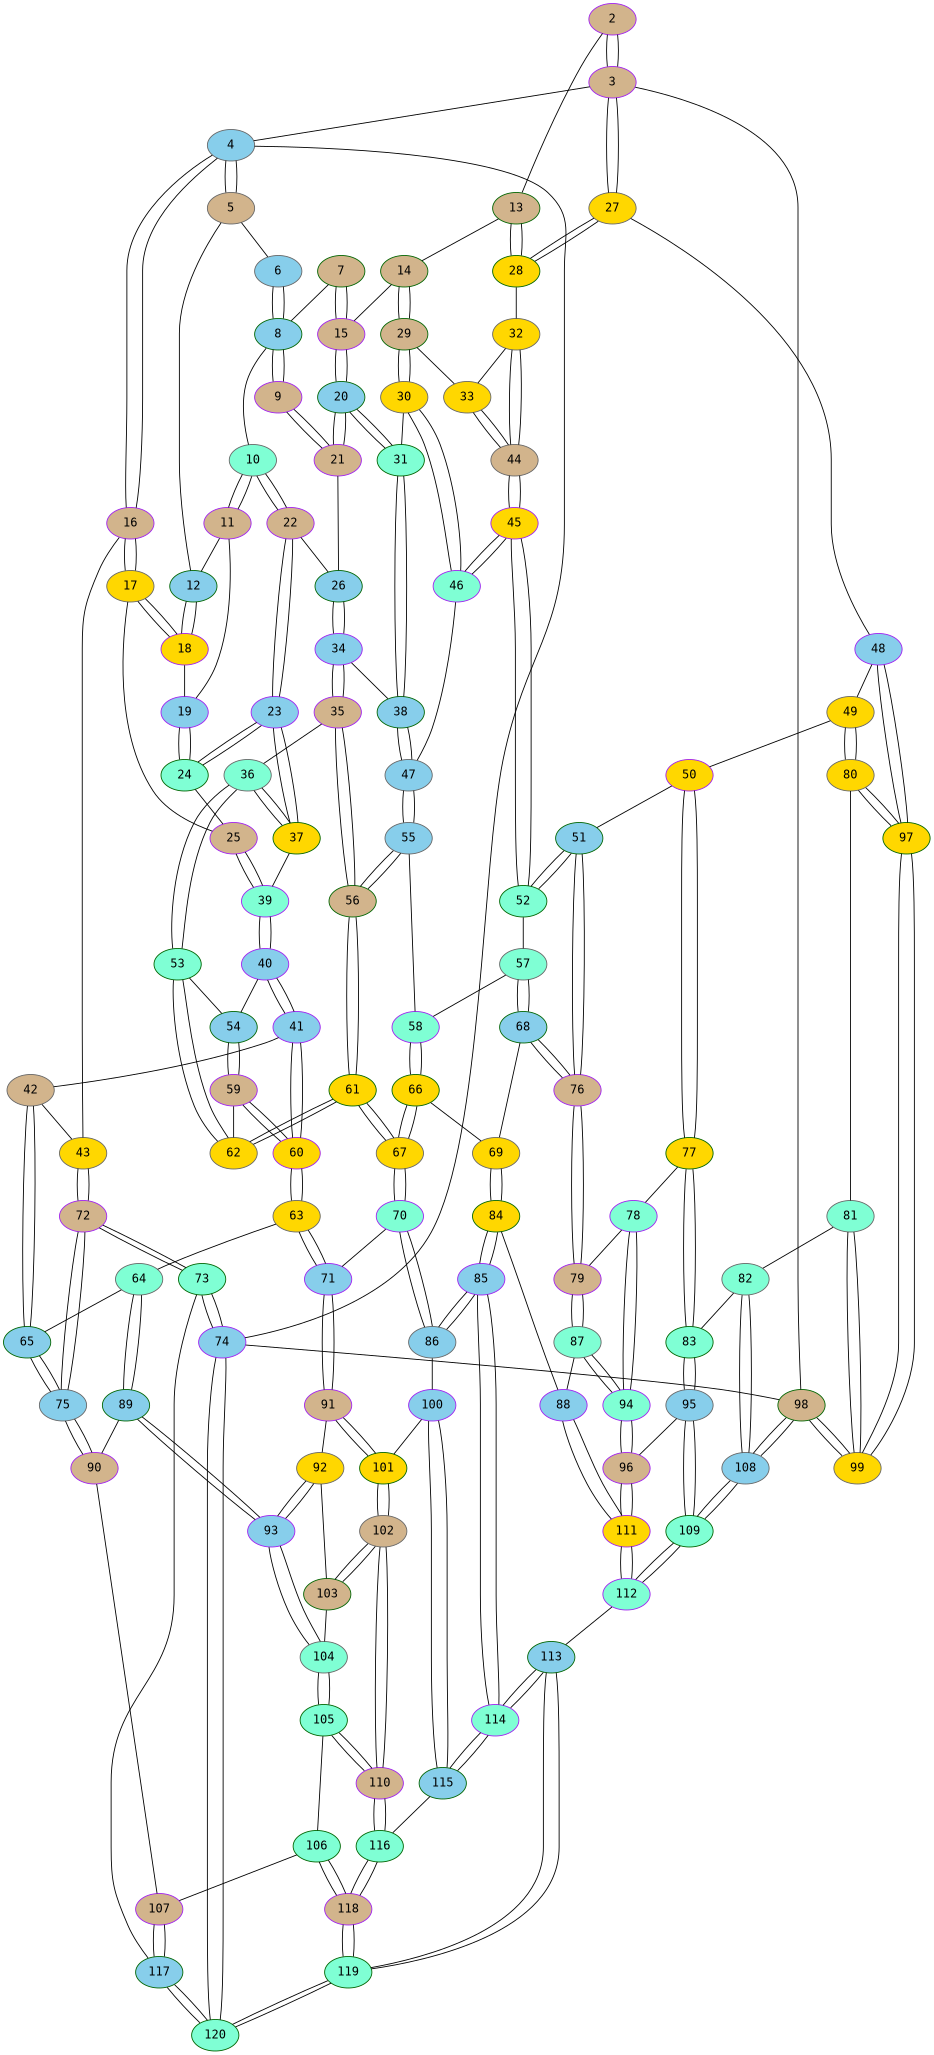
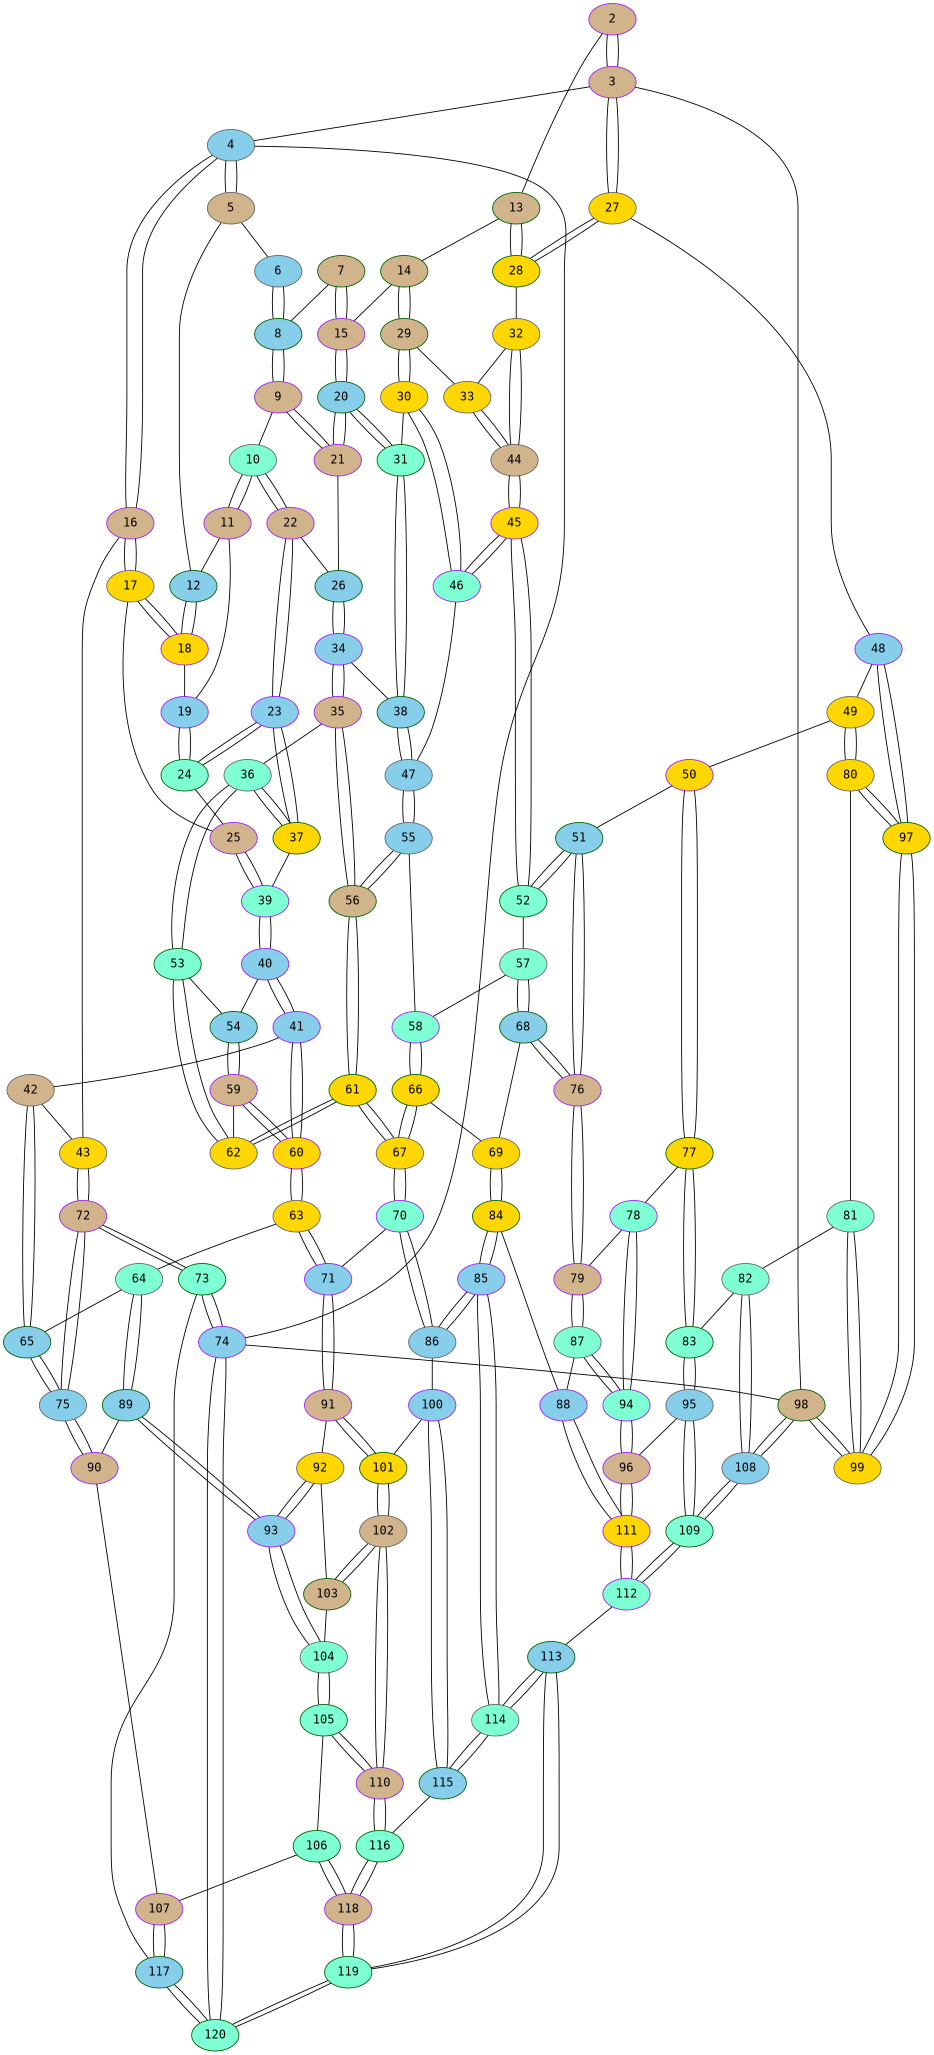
  graph {
    fontname="DejaVu Sans Mono"
    node [color=purple fillcolor=skyblue fontname="DejaVu Sans Mono" style=filled]
    edge [fontname="DejaVu Sans Mono"]
    2 [fillcolor=tan]
    3 [fillcolor=tan]
    13 [color=darkgreen fillcolor=tan]
    7 [color=darkgreen fillcolor=tan]
    8 [color=darkgreen]
    15 [fillcolor=tan]
    4 [color=gray40]
    27 [color=gray40 fillcolor=gold]
    98 [color=darkgreen fillcolor=tan]
    14 [color=darkgreen fillcolor=tan]
    28 [color=darkgreen fillcolor=gold]
    5 [color=gray40 fillcolor=tan]
    16 [fillcolor=tan]
    74
    48
    99 [color=gray40 fillcolor=gold]
    108 [color=gray40]
    6 [color=gray40]
    12 [color=darkgreen]
    17 [color=gray40 fillcolor=gold]
    43 [color=gray40 fillcolor=gold]
    120 [color=darkgreen fillcolor=aquamarine]
    18 [fillcolor=gold]
    9 [fillcolor=tan]
    20 [color=darkgreen]
    10 [color=gray40 fillcolor=aquamarine]
    21 [fillcolor=tan]
    11 [fillcolor=tan]
    22 [fillcolor=tan]
    26 [color=darkgreen]
    19
    23
    24 [color=darkgreen fillcolor=aquamarine]
    29 [color=darkgreen fillcolor=tan]
    32 [color=gray40 fillcolor=gold]
    30 [color=gray40 fillcolor=gold]
    33 [color=gray40 fillcolor=gold]
    31 [color=darkgreen fillcolor=aquamarine]
    25 [fillcolor=tan]
    72 [fillcolor=tan]
    39 [fillcolor=aquamarine]
    38 [color=darkgreen]
    34
    37 [color=darkgreen fillcolor=gold]
    40
    35 [fillcolor=tan]
    49 [color=gray40 fillcolor=gold]
    97 [color=darkgreen fillcolor=gold]
    44 [color=gray40 fillcolor=tan]
    46 [fillcolor=aquamarine]
    47 [color=gray40]
    45 [fillcolor=gold]
    36 [color=gray40 fillcolor=aquamarine]
    56 [color=darkgreen fillcolor=tan]
    53 [color=darkgreen fillcolor=aquamarine]
    61 [color=darkgreen fillcolor=gold]
    54 [color=darkgreen]
    62 [color=gray40 fillcolor=gold]
    55 [color=gray40]
    41
    42 [color=gray40 fillcolor=tan]
    60 [fillcolor=gold]
    59 [fillcolor=tan]
    65 [color=darkgreen]
    63 [color=gray40 fillcolor=gold]
    75 [color=gray40]
    73 [color=darkgreen fillcolor=aquamarine]
    52 [color=darkgreen fillcolor=aquamarine]
    57 [color=gray40 fillcolor=aquamarine]
    58 [fillcolor=aquamarine]
    50 [fillcolor=gold]
    80 [color=gray40 fillcolor=gold]
    51 [color=darkgreen]
    77 [color=darkgreen fillcolor=gold]
    81 [color=gray40 fillcolor=aquamarine]
    76 [fillcolor=tan]
    78 [fillcolor=aquamarine]
    83 [color=darkgreen fillcolor=aquamarine]
    79 [fillcolor=tan]
    68 [color=darkgreen]
    66 [color=darkgreen fillcolor=gold]
    67 [color=gray40 fillcolor=gold]
    69 [color=gray40 fillcolor=gold]
    64 [color=gray40 fillcolor=aquamarine]
    71
    70 [fillcolor=aquamarine]
    89 [color=darkgreen]
    91 [fillcolor=tan]
    90 [fillcolor=tan]
    93
    84 [color=darkgreen fillcolor=gold]
    86 [color=gray40]
    85
    88
    100
    92 [color=gray40 fillcolor=gold]
    101 [color=darkgreen fillcolor=gold]
    117 [color=darkgreen]
    107 [fillcolor=tan]
    87 [color=gray40 fillcolor=aquamarine]
    94 [fillcolor=aquamarine]
    95 [color=gray40]
    96 [fillcolor=tan]
    82 [color=gray40 fillcolor=aquamarine]
    109 [color=darkgreen fillcolor=aquamarine]
-   114 [fillcolor=aquamarine]
+   114 [color=gray40 fillcolor=aquamarine]
    111 [fillcolor=gold]
    115 [color=darkgreen]
    112 [fillcolor=aquamarine]
    104 [color=gray40 fillcolor=aquamarine]
    103 [color=darkgreen fillcolor=tan]
    102 [color=gray40 fillcolor=tan]
    105 [color=darkgreen fillcolor=aquamarine]
    116 [color=darkgreen fillcolor=aquamarine]
    110 [fillcolor=tan]
    106 [color=darkgreen fillcolor=aquamarine]
    118 [fillcolor=tan]
    119 [color=darkgreen fillcolor=aquamarine]
    113 [color=darkgreen]
    2 -- 3
    2 -- 3
    2 -- 13
    3 -- 4
    3 -- 27
    3 -- 27
    3 -- 98
    13 -- 14
    13 -- 28
    13 -- 28
    7 -- 8
    7 -- 15
    7 -- 15
    8 -- 9
    8 -- 9
    15 -- 20
    15 -- 20
    4 -- 5
    4 -- 5
    4 -- 16
    4 -- 16
    4 -- 74
    27 -- 28
    27 -- 28
    27 -- 48
    98 -- 99
    98 -- 99
    98 -- 108
    98 -- 108
    14 -- 15
    14 -- 29
    14 -- 29
    28 -- 32
    5 -- 6
    5 -- 12
    16 -- 17
    16 -- 17
    16 -- 43
    74 -- 98
    74 -- 120
    74 -- 120
    48 -- 49
    48 -- 97
    48 -- 97
    108 -- 109
    108 -- 109
    6 -- 8
    6 -- 8
    12 -- 18
    12 -- 18
    17 -- 18
    17 -- 18
    17 -- 25
    43 -- 72
    43 -- 72
    18 -- 19
-   8 -- 10
+   9 -- 10
    9 -- 21
    9 -- 21
    20 -- 21
    20 -- 21
    20 -- 31
    20 -- 31
    10 -- 11
    10 -- 11
    10 -- 22
    10 -- 22
    21 -- 26
    11 -- 12
    11 -- 19
    22 -- 26
    22 -- 23
    22 -- 23
    26 -- 34
    26 -- 34
    19 -- 24
    19 -- 24
    23 -- 24
    23 -- 24
    23 -- 37
    23 -- 37
    24 -- 25
    29 -- 30
    29 -- 30
    29 -- 33
    32 -- 33
    32 -- 44
    32 -- 44
    30 -- 31
    30 -- 46
    30 -- 46
    33 -- 44
    33 -- 44
    31 -- 38
    31 -- 38
    25 -- 39
    25 -- 39
    72 -- 75
    72 -- 75
    72 -- 73
    72 -- 73
    39 -- 40
    39 -- 40
    38 -- 47
    38 -- 47
    34 -- 38
    34 -- 35
    34 -- 35
    37 -- 39
    40 -- 54
    40 -- 41
    40 -- 41
    35 -- 36
    35 -- 56
    35 -- 56
    49 -- 50
    49 -- 80
    49 -- 80
    97 -- 99
    97 -- 99
    44 -- 45
    44 -- 45
    46 -- 47
    47 -- 55
    47 -- 55
    45 -- 46
    45 -- 46
    45 -- 52
    45 -- 52
    36 -- 37
    36 -- 37
    36 -- 53
    36 -- 53
    56 -- 61
    56 -- 61
    53 -- 54
    53 -- 62
    53 -- 62
    61 -- 62
    61 -- 62
    61 -- 67
    61 -- 67
    54 -- 59
    54 -- 59
    55 -- 56
    55 -- 56
    55 -- 58
    41 -- 42
    41 -- 60
    41 -- 60
    42 -- 43
    42 -- 65
    42 -- 65
    60 -- 63
    60 -- 63
    59 -- 62
    59 -- 60
    59 -- 60
    65 -- 75
    65 -- 75
    63 -- 64
    63 -- 71
    63 -- 71
    75 -- 90
    75 -- 90
    73 -- 74
    73 -- 74
    73 -- 117
    52 -- 57
    57 -- 58
    57 -- 68
    57 -- 68
    58 -- 66
    58 -- 66
    50 -- 51
    50 -- 77
    50 -- 77
    80 -- 97
    80 -- 97
    80 -- 81
    51 -- 52
    51 -- 52
    51 -- 76
    51 -- 76
    77 -- 78
    77 -- 83
    77 -- 83
    81 -- 99
    81 -- 99
    81 -- 82
    76 -- 79
    76 -- 79
    78 -- 79
    78 -- 94
    78 -- 94
    83 -- 95
    83 -- 95
    79 -- 87
    79 -- 87
    68 -- 76
    68 -- 76
    68 -- 69
    66 -- 67
    66 -- 67
    66 -- 69
    67 -- 70
    67 -- 70
    69 -- 84
    69 -- 84
    64 -- 65
    64 -- 89
    64 -- 89
    71 -- 91
    71 -- 91
    70 -- 71
    70 -- 86
    70 -- 86
    89 -- 90
    89 -- 93
    89 -- 93
    91 -- 92
    91 -- 101
    91 -- 101
    90 -- 107
    93 -- 104
    93 -- 104
    84 -- 85
    84 -- 85
    84 -- 88
    86 -- 100
    85 -- 86
    85 -- 86
    85 -- 114
    85 -- 114
    88 -- 111
    88 -- 111
    100 -- 101
    100 -- 115
    100 -- 115
    92 -- 93
    92 -- 93
    92 -- 103
    101 -- 102
    101 -- 102
    117 -- 120
    117 -- 120
    107 -- 117
    107 -- 117
    87 -- 88
    87 -- 94
    87 -- 94
    94 -- 96
    94 -- 96
    95 -- 96
    95 -- 109
    95 -- 109
    96 -- 111
    96 -- 111
    82 -- 108
    82 -- 108
    82 -- 83
    109 -- 112
    109 -- 112
    114 -- 115
    114 -- 115
    111 -- 112
    111 -- 112
    115 -- 116
    112 -- 113
    104 -- 105
    104 -- 105
    103 -- 104
    102 -- 103
    102 -- 103
    102 -- 110
    102 -- 110
    105 -- 110
    105 -- 110
    105 -- 106
    116 -- 118
    116 -- 118
    110 -- 116
    110 -- 116
    106 -- 107
    106 -- 118
    106 -- 118
    118 -- 119
    118 -- 119
    119 -- 120
    119 -- 120
    113 -- 114
    113 -- 114
    113 -- 119
    113 -- 119
  }
